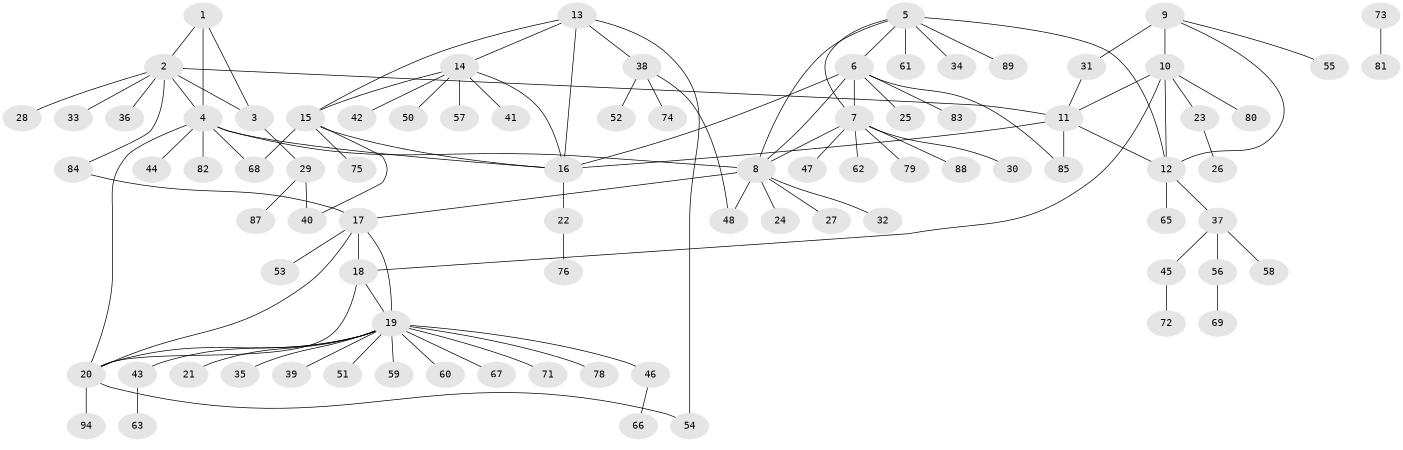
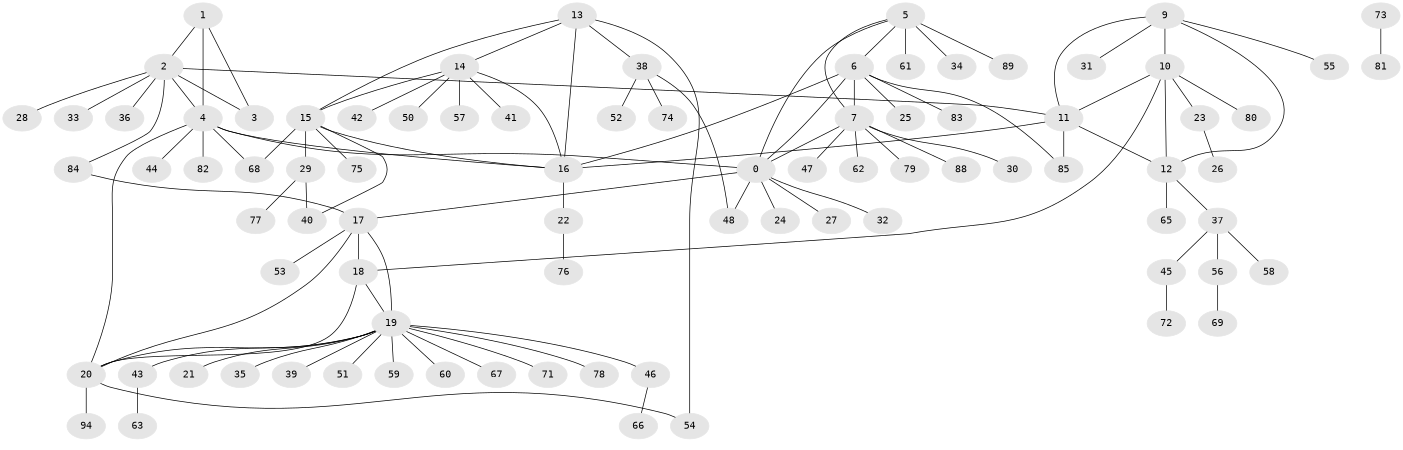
  graph {
    fontname="DejaVu Sans Mono"
    node [color=gray90 fontname="DejaVu Sans Mono" style=filled]
    edge [fontname="DejaVu Sans Mono"]
    1
    2
    3
    4
    11
    28
    33
    36
    84
-   8
+   8 [label=0]
    16
    20
    44
    68
    82
    12
    85
    17
    24
    27
    32
    48
    22
    54
    n25 [label=94]
    5
    6
    7
    34
    n30 [label=89]
    61
    25
    83
    30
    47
    62
    79
    n38 [label=88]
    37
    65
    18
    19
    53
    9
    10
    31
    55
    23
    80
    26
    45
    56
    58
    13
    14
    15
    38
    41
    42
    50
    57
    29
    40
    75
    52
    74
-   77 [label=87]
+   77
    76
    21
    35
    39
    43
    46
    51
    59
    60
    67
    71
    78
    63
    66
    73
    81
    72
    69
    1 -- 2
    1 -- 3
    1 -- 4
    2 -- 3
    2 -- 4
    2 -- 11
    2 -- 28
    2 -- 33
    2 -- 36
    2 -- 84
    4 -- 8
    4 -- 16
    4 -- 20
    4 -- 44
    4 -- 68
    4 -- 82
    11 -- 16
    11 -- 12
    11 -- 85
    84 -- 17
    8 -- 17
    8 -- 24
    8 -- 27
    8 -- 32
    8 -- 48
    16 -- 22
    20 -- 54
    20 -- n25
    12 -- 37
    12 -- 65
    17 -- 20
    17 -- 18
    17 -- 19
    17 -- 53
    22 -- 76
    5 -- 8
-   5 -- 12
    5 -- 6
    5 -- 7
    5 -- 34
    5 -- n30
    5 -- 61
    6 -- 8
    6 -- 16
    6 -- 85
    6 -- 7
    6 -- 25
    6 -- 83
    7 -- 8
    7 -- 30
    7 -- 47
    7 -- 62
    7 -- 79
    7 -- n38
    37 -- 45
    37 -- 56
    37 -- 58
    18 -- 20
    18 -- 19
    19 -- 20
    19 -- 21
    19 -- 35
    19 -- 39
    19 -- 43
    19 -- 46
    19 -- 51
    19 -- 59
    19 -- 60
    19 -- 67
    19 -- 71
    19 -- 78
-   31 -- 11
+   9 -- 11
    9 -- 12
    9 -- 10
    9 -- 31
    9 -- 55
    10 -- 11
    10 -- 12
    10 -- 18
    10 -- 23
    10 -- 80
    23 -- 26
    45 -- 72
    56 -- 69
    13 -- 16
    13 -- 54
    13 -- 14
    13 -- 15
    13 -- 38
    14 -- 16
    14 -- 15
    14 -- 41
    14 -- 42
    14 -- 50
    14 -- 57
    15 -- 16
    15 -- 68
-   3 -- 29
+   15 -- 29
    15 -- 40
    15 -- 75
    38 -- 48
    38 -- 52
    38 -- 74
    29 -- 40
    29 -- 77
    43 -- 63
    46 -- 66
    73 -- 81
  }
